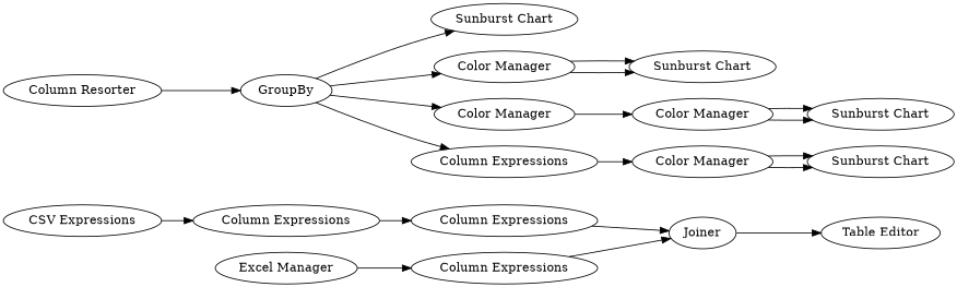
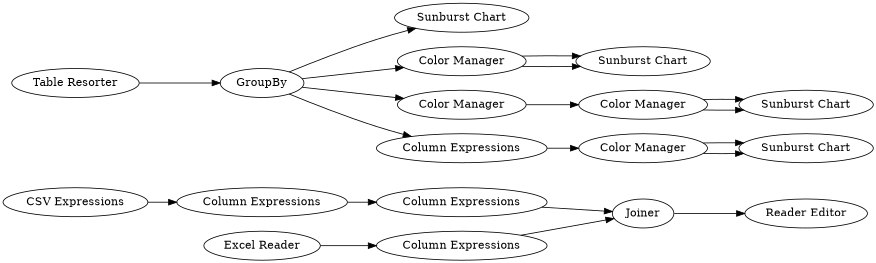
  digraph {
    rankdir=LR
    n1 [label="CSV Expressions"]
    n2 [label="Column Expressions"]
    n3 [label="Column Expressions"]
    n4 [label=Joiner]
-   n5 [label="Table Editor"]
-   n6 [label="Excel Manager"]
+   n5 [label="Reader Editor"]
+   n6 [label="Excel Reader"]
    n7 [label="Column Expressions"]
-   n8 [label="Column Resorter"]
+   n8 [label="Table Resorter"]
    n9 [label=GroupBy]
    n10 [label="Sunburst Chart"]
    n11 [label="Color Manager"]
    n12 [label="Color Manager"]
    n13 [label="Column Expressions"]
    n14 [label="Sunburst Chart"]
    n15 [label="Color Manager"]
    n16 [label="Color Manager"]
    n17 [label="Sunburst Chart"]
    n18 [label="Sunburst Chart"]
    n1 -> n2
    n2 -> n3
    n3 -> n4
    n4 -> n5
    n6 -> n7
    n7 -> n4
    n8 -> n9
    n9 -> n10
    n9 -> n11
    n9 -> n12
    n9 -> n13
    n11 -> n14
    n11 -> n14
    n12 -> n15
    n13 -> n16
    n15 -> n17
    n15 -> n17
    n16 -> n18
    n16 -> n18
  }
